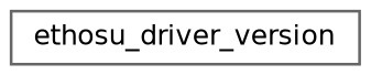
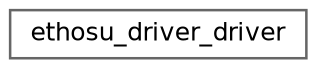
  digraph {
    rankdir=LR
-   n1 [color=grey40 fillcolor=white fontname=Helvetica fontsize=10 height=0.2 label=ethosu_driver_version shape=box style=filled width=0.4]
+   n1 [color=grey40 fillcolor=white fontname=Helvetica fontsize=10 height=0.2 label=ethosu_driver_driver shape=box style=filled width=0.4]
  }
